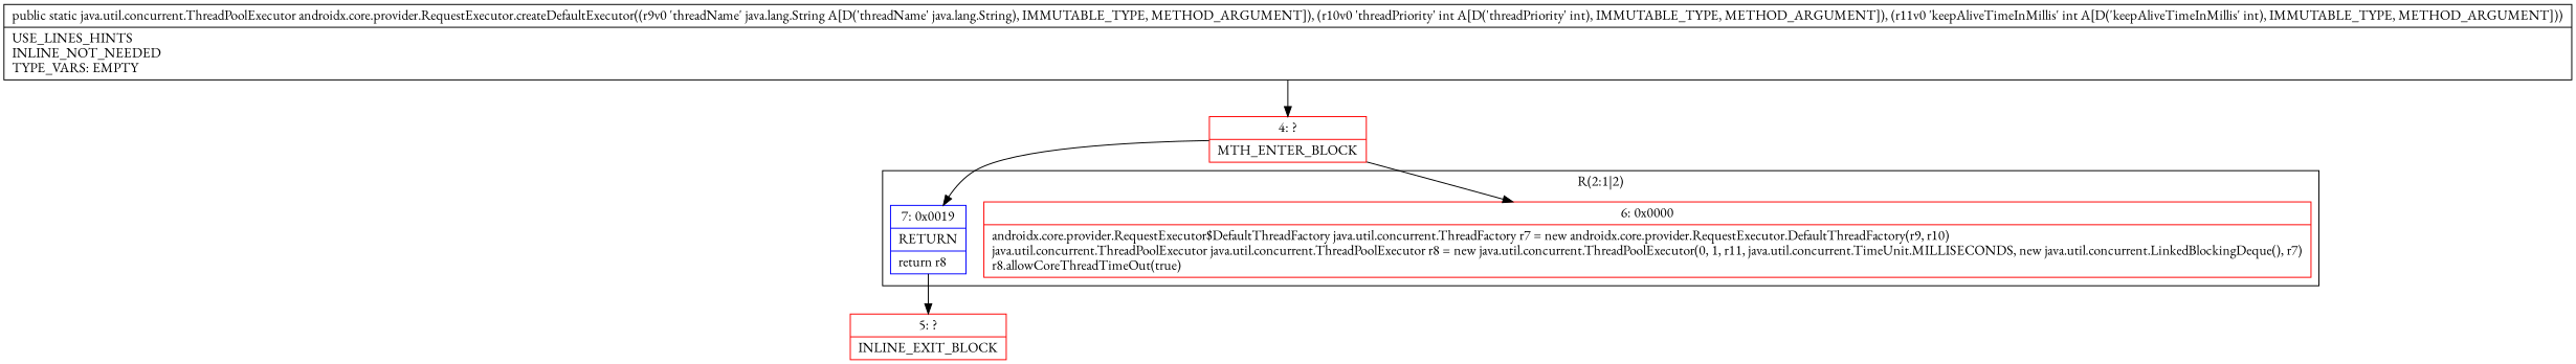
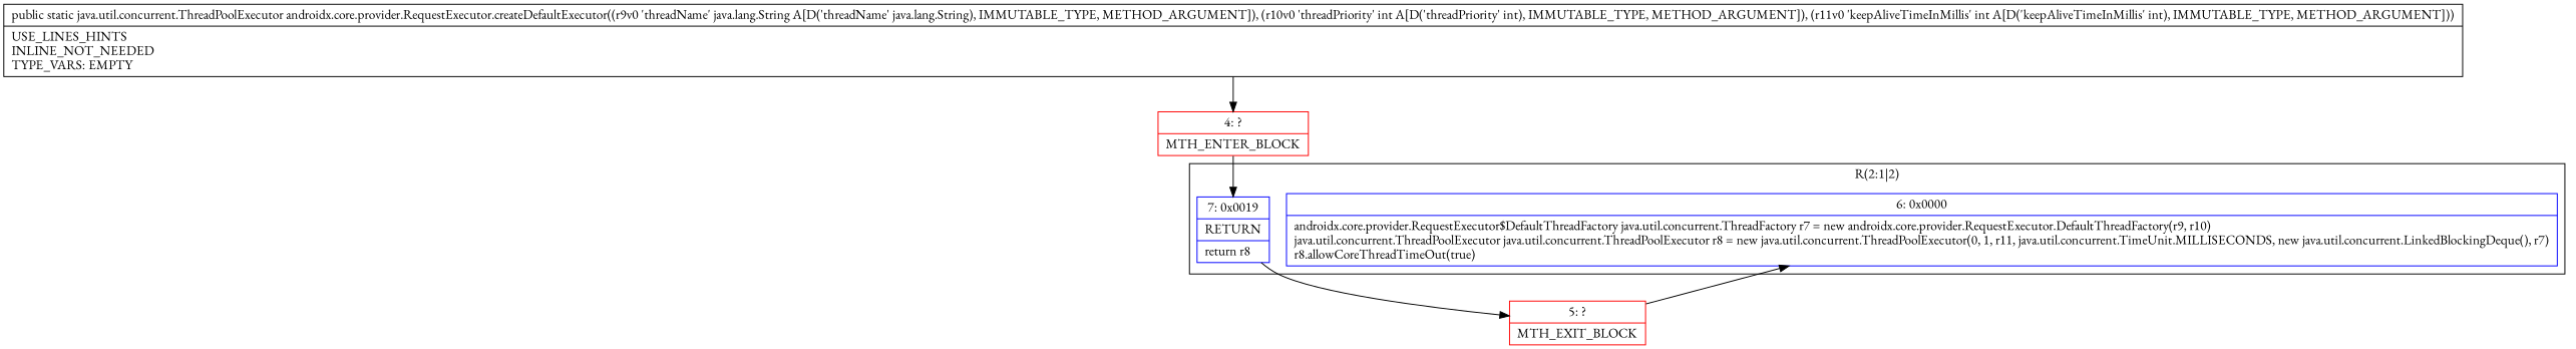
  digraph {
    fontname="EB Garamond"
    node [color=blue fontname="EB Garamond" shape=record]
    edge [fontname="EB Garamond"]
-   n1 [color=red label="{6\:\ 0x0000|androidx.core.provider.RequestExecutor$DefaultThreadFactory java.util.concurrent.ThreadFactory r7 = new androidx.core.provider.RequestExecutor.DefaultThreadFactory(r9, r10)\ljava.util.concurrent.ThreadPoolExecutor java.util.concurrent.ThreadPoolExecutor r8 = new java.util.concurrent.ThreadPoolExecutor(0, 1, r11, java.util.concurrent.TimeUnit.MILLISECONDS, new java.util.concurrent.LinkedBlockingDeque(), r7)\lr8.allowCoreThreadTimeOut(true)\l}"]
+   n1 [label="{6\:\ 0x0000|androidx.core.provider.RequestExecutor$DefaultThreadFactory java.util.concurrent.ThreadFactory r7 = new androidx.core.provider.RequestExecutor.DefaultThreadFactory(r9, r10)\ljava.util.concurrent.ThreadPoolExecutor java.util.concurrent.ThreadPoolExecutor r8 = new java.util.concurrent.ThreadPoolExecutor(0, 1, r11, java.util.concurrent.TimeUnit.MILLISECONDS, new java.util.concurrent.LinkedBlockingDeque(), r7)\lr8.allowCoreThreadTimeOut(true)\l}"]
    n2 [label="{7\:\ 0x0019|RETURN\l|return r8\l}"]
-   n3 [color=red label="{5\:\ ?|INLINE_EXIT_BLOCK\l}"]
+   n3 [color=red label="{5\:\ ?|MTH_EXIT_BLOCK\l}"]
    n4 [color=red label="{4\:\ ?|MTH_ENTER_BLOCK\l}"]
    n5 [label="{public static java.util.concurrent.ThreadPoolExecutor androidx.core.provider.RequestExecutor.createDefaultExecutor((r9v0 'threadName' java.lang.String A[D('threadName' java.lang.String), IMMUTABLE_TYPE, METHOD_ARGUMENT]), (r10v0 'threadPriority' int A[D('threadPriority' int), IMMUTABLE_TYPE, METHOD_ARGUMENT]), (r11v0 'keepAliveTimeInMillis' int A[D('keepAliveTimeInMillis' int), IMMUTABLE_TYPE, METHOD_ARGUMENT]))  | USE_LINES_HINTS\lINLINE_NOT_NEEDED\lTYPE_VARS: EMPTY\l}" color=""]
    subgraph cluster_1 {
      label="R(2:1|2)"
      n1
      n2
    }
    n2 -> n3
-   n4 -> n1
+   n3 -> n1
    n4 -> n2
    n5 -> n4
  }
